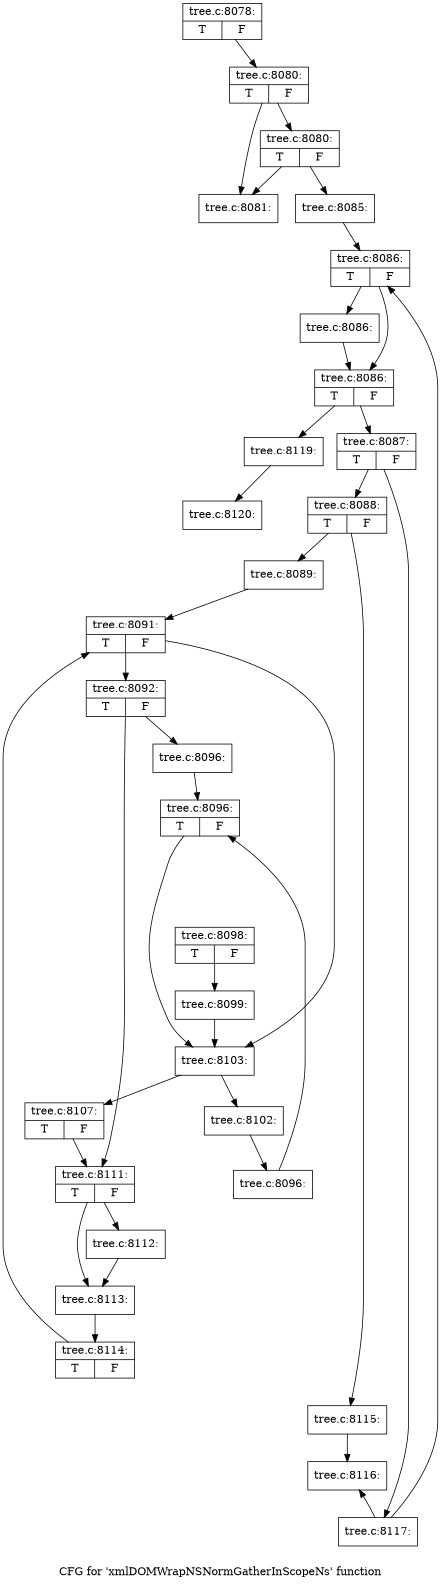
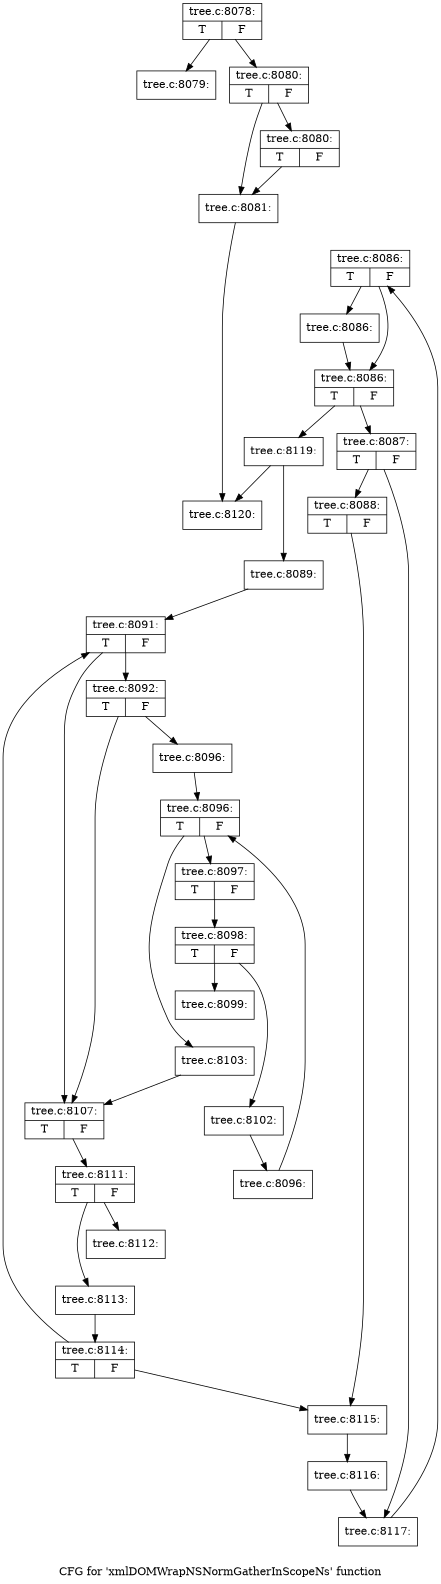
  digraph {
    label="CFG for 'xmlDOMWrapNSNormGatherInScopeNs' function"
    node [shape=record]
+   n1 [label="{tree.c:8079:}"]
    n2 [label="{tree.c:8078:|{<s0>T|<s1>F}}"]
    n3 [label="{tree.c:8080:|{<s0>T|<s1>F}}"]
    n4 [label="{tree.c:8120:}"]
    n5 [label="{tree.c:8081:}"]
    n6 [label="{tree.c:8080:|{<s0>T|<s1>F}}"]
-   n7 [label="{tree.c:8085:}"]
    n8 [label="{tree.c:8086:|{<s0>T|<s1>F}}"]
    n9 [label="{tree.c:8086:}"]
    n10 [label="{tree.c:8086:|{<s0>T|<s1>F}}"]
    n11 [label="{tree.c:8087:|{<s0>T|<s1>F}}"]
    n12 [label="{tree.c:8119:}"]
    n13 [label="{tree.c:8088:|{<s0>T|<s1>F}}"]
    n14 [label="{tree.c:8117:}"]
    n15 [label="{tree.c:8089:}"]
    n16 [label="{tree.c:8115:}"]
    n17 [label="{tree.c:8091:|{<s0>T|<s1>F}}"]
    n18 [label="{tree.c:8116:}"]
    n19 [label="{tree.c:8092:|{<s0>T|<s1>F}}"]
    n20 [label="{tree.c:8107:|{<s0>T|<s1>F}}"]
    n21 [label="{tree.c:8096:}"]
    n22 [label="{tree.c:8111:|{<s0>T|<s1>F}}"]
    n23 [label="{tree.c:8096:|{<s0>T|<s1>F}}"]
    n24 [label="{tree.c:8112:}"]
    n25 [label="{tree.c:8113:}"]
+   n26 [label="{tree.c:8097:|{<s0>T|<s1>F}}"]
    n27 [label="{tree.c:8103:}"]
    n28 [label="{tree.c:8098:|{<s0>T|<s1>F}}"]
    n29 [label="{tree.c:8099:}"]
    n30 [label="{tree.c:8102:}"]
    n31 [label="{tree.c:8096:}"]
    n32 [label="{tree.c:8114:|{<s0>T|<s1>F}}"]
+   n2 -> n1
    n2 -> n3
    n3 -> n5
    n3 -> n6
+   n5 -> n4
    n6 -> n5
-   n6 -> n7
-   n7 -> n8
    n8 -> n9
    n8 -> n10
    n9 -> n10
    n10 -> n11
    n10 -> n12
    n11 -> n13
    n11 -> n14
    n12 -> n4
-   n13 -> n15
+   n12 -> n15
    n13 -> n16
    n14 -> n8
    n15 -> n17
    n16 -> n18
    n17 -> n19
-   n17 -> n27
-   n14 -> n18
-   n19 -> n22
+   n17 -> n20
+   n18 -> n14
+   n19 -> n20
    n19 -> n21
    n20 -> n22
    n21 -> n23
    n22 -> n24
    n22 -> n25
+   n23 -> n26
    n23 -> n27
-   n24 -> n25
    n25 -> n32
+   n26 -> n28
    n27 -> n20
    n28 -> n29
-   n27 -> n30
-   n29 -> n27
+   n28 -> n30
    n30 -> n31
    n31 -> n23
+   n32 -> n16
    n32 -> n17
  }
